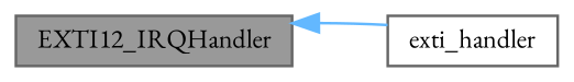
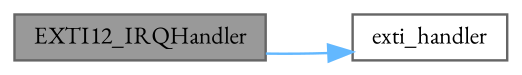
  digraph {
    rankdir=LR
    fontname="EB Garamond"
    node [fontname="EB Garamond" fontsize=10 shape=box style=filled]
    n1 [color=gray40 fillcolor=grey60 fontcolor=black height=0.2 label=EXTI12_IRQHandler width=0.4]
    n2 [color=grey40 fillcolor=white height=0.2 label=exti_handler width=0.4]
-   n2 -> n1 [color=steelblue1 fontname="EB Garamond" fontsize=10 labelfontname=Helvetica labelfontsize=10 style=solid]
+   n1 -> n2 [color=steelblue1 fontname="EB Garamond" fontsize=10 labelfontname=Helvetica labelfontsize=10 style=solid]
  }
